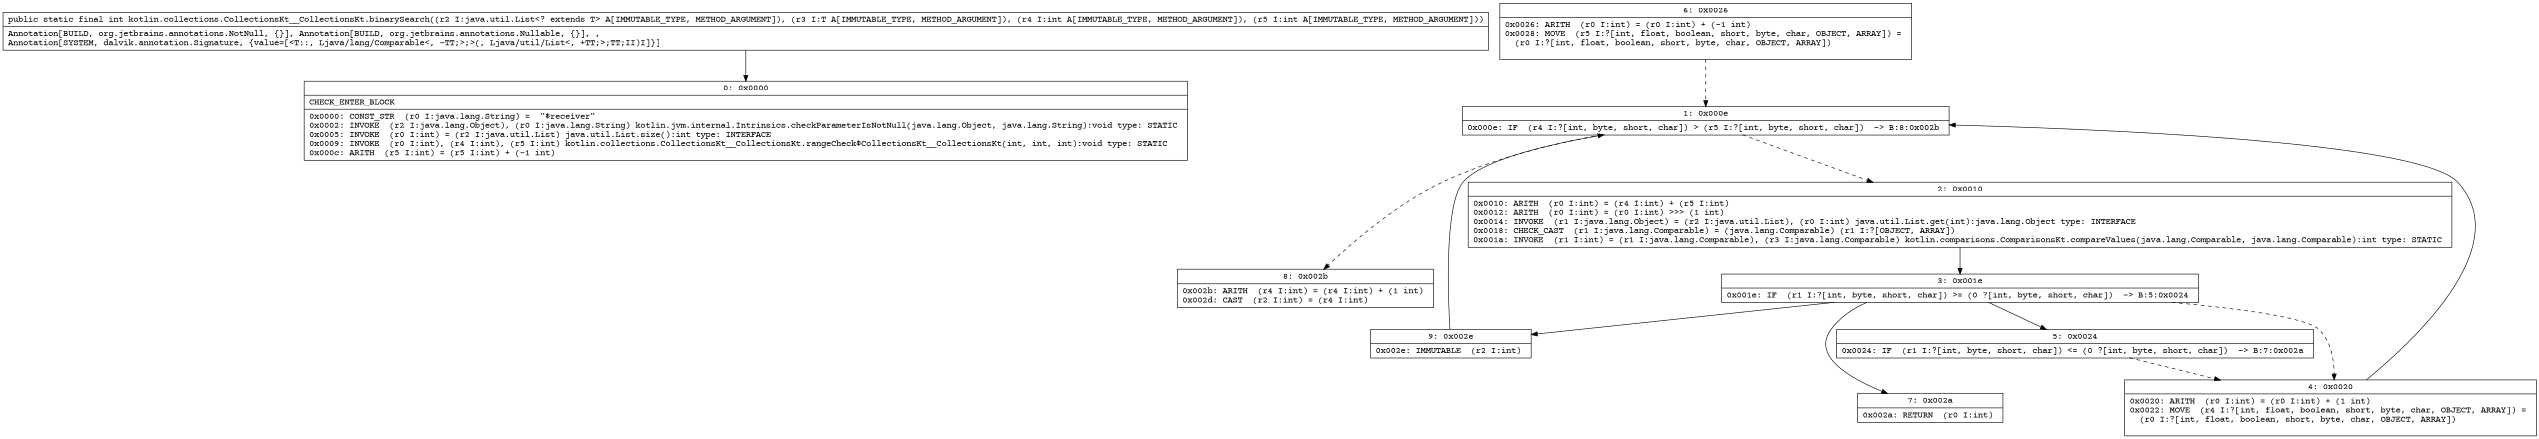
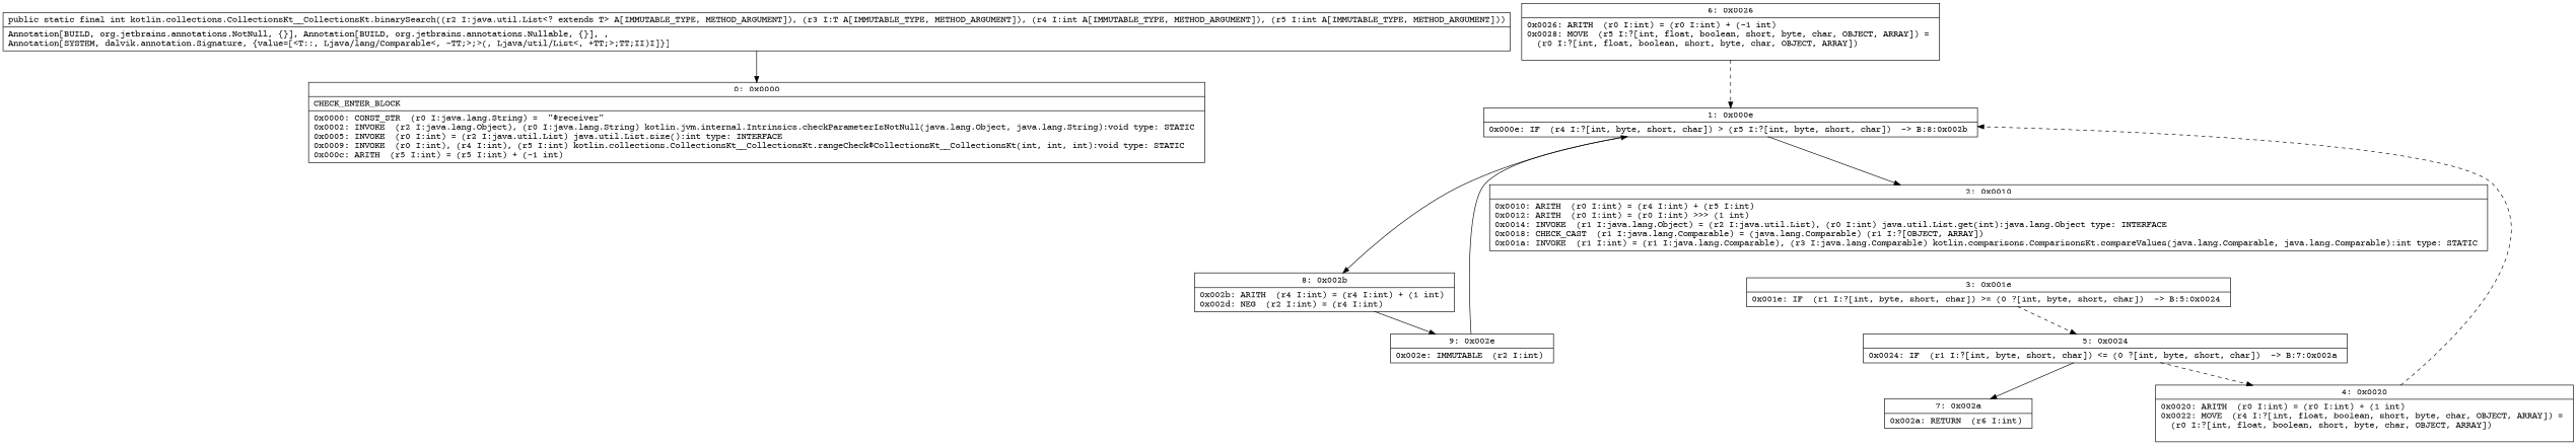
  digraph {
    fontname="Courier Prime"
    node [fontname="Courier Prime" shape=record]
    edge [fontname="Courier Prime"]
    n1 [label="{0\:\ 0x0000|CHECK_ENTER_BLOCK\l|0x0000: CONST_STR  (r0 I:java.lang.String) =  \"$receiver\" \l0x0002: INVOKE  (r2 I:java.lang.Object), (r0 I:java.lang.String) kotlin.jvm.internal.Intrinsics.checkParameterIsNotNull(java.lang.Object, java.lang.String):void type: STATIC \l0x0005: INVOKE  (r0 I:int) = (r2 I:java.util.List) java.util.List.size():int type: INTERFACE \l0x0009: INVOKE  (r0 I:int), (r4 I:int), (r5 I:int) kotlin.collections.CollectionsKt__CollectionsKt.rangeCheck$CollectionsKt__CollectionsKt(int, int, int):void type: STATIC \l0x000c: ARITH  (r5 I:int) = (r5 I:int) + (\-1 int) \l}"]
    n2 [label="{1\:\ 0x000e|0x000e: IF  (r4 I:?[int, byte, short, char]) \> (r5 I:?[int, byte, short, char])  \-\> B:8:0x002b \l}"]
    n3 [label="{2\:\ 0x0010|0x0010: ARITH  (r0 I:int) = (r4 I:int) + (r5 I:int) \l0x0012: ARITH  (r0 I:int) = (r0 I:int) \>\>\> (1 int) \l0x0014: INVOKE  (r1 I:java.lang.Object) = (r2 I:java.util.List), (r0 I:int) java.util.List.get(int):java.lang.Object type: INTERFACE \l0x0018: CHECK_CAST  (r1 I:java.lang.Comparable) = (java.lang.Comparable) (r1 I:?[OBJECT, ARRAY]) \l0x001a: INVOKE  (r1 I:int) = (r1 I:java.lang.Comparable), (r3 I:java.lang.Comparable) kotlin.comparisons.ComparisonsKt.compareValues(java.lang.Comparable, java.lang.Comparable):int type: STATIC \l}"]
-   n4 [label="{8\:\ 0x002b|0x002b: ARITH  (r4 I:int) = (r4 I:int) + (1 int) \l0x002d: CAST  (r2 I:int) = (r4 I:int) \l}"]
+   n4 [label="{8\:\ 0x002b|0x002b: ARITH  (r4 I:int) = (r4 I:int) + (1 int) \l0x002d: NEG  (r2 I:int) = (r4 I:int) \l}"]
    n5 [label="{3\:\ 0x001e|0x001e: IF  (r1 I:?[int, byte, short, char]) \>= (0 ?[int, byte, short, char])  \-\> B:5:0x0024 \l}"]
    n6 [label="{9\:\ 0x002e|0x002e: IMMUTABLE  (r2 I:int) \l}"]
    n7 [label="{4\:\ 0x0020|0x0020: ARITH  (r0 I:int) = (r0 I:int) + (1 int) \l0x0022: MOVE  (r4 I:?[int, float, boolean, short, byte, char, OBJECT, ARRAY]) = \l  (r0 I:?[int, float, boolean, short, byte, char, OBJECT, ARRAY])\l \l}"]
    n8 [label="{5\:\ 0x0024|0x0024: IF  (r1 I:?[int, byte, short, char]) \<= (0 ?[int, byte, short, char])  \-\> B:7:0x002a \l}"]
-   n9 [label="{7\:\ 0x002a|0x002a: RETURN  (r0 I:int) \l}"]
+   n9 [label="{7\:\ 0x002a|0x002a: RETURN  (r6 I:int) \l}"]
    n10 [label="{6\:\ 0x0026|0x0026: ARITH  (r0 I:int) = (r0 I:int) + (\-1 int) \l0x0028: MOVE  (r5 I:?[int, float, boolean, short, byte, char, OBJECT, ARRAY]) = \l  (r0 I:?[int, float, boolean, short, byte, char, OBJECT, ARRAY])\l \l}"]
    n11 [label="{public static final int kotlin.collections.CollectionsKt__CollectionsKt.binarySearch((r2 I:java.util.List\<? extends T\> A[IMMUTABLE_TYPE, METHOD_ARGUMENT]), (r3 I:T A[IMMUTABLE_TYPE, METHOD_ARGUMENT]), (r4 I:int A[IMMUTABLE_TYPE, METHOD_ARGUMENT]), (r5 I:int A[IMMUTABLE_TYPE, METHOD_ARGUMENT]))  | Annotation[BUILD, org.jetbrains.annotations.NotNull, \{\}], Annotation[BUILD, org.jetbrains.annotations.Nullable, \{\}], , \lAnnotation[SYSTEM, dalvik.annotation.Signature, \{value=[\<T::, Ljava\/lang\/Comparable\<, \-TT;\>;\>(, Ljava\/util\/List\<, +TT;\>;TT;II)I]\}]\l}"]
-   n2 -> n3 [style=dashed]
-   n2 -> n4 [style=dashed]
-   n3 -> n5
-   n5 -> n6
-   n5 -> n7 [style=dashed]
-   n5 -> n8
+   n2 -> n3 [style=solid]
+   n2 -> n4
+   n4 -> n6
+   n5 -> n8 [style=dashed]
    n6 -> n2
-   n7 -> n2
+   n7 -> n2 [style=dashed]
    n8 -> n7 [style=dashed]
-   n5 -> n9
+   n8 -> n9
    n10 -> n2 [style=dashed]
    n11 -> n1
  }
